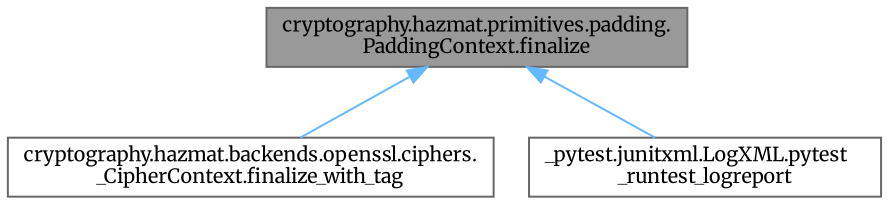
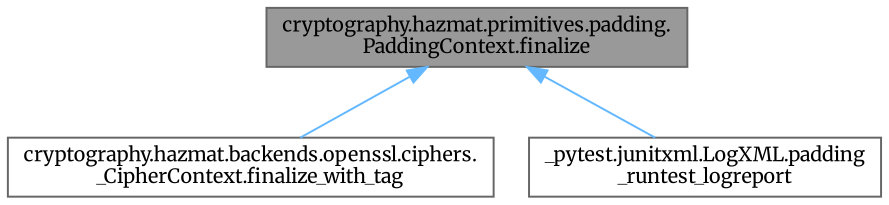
  digraph {
    rankdir=TB
    fontname=Merriweather
    node [color=grey40 fillcolor=white fontname=Merriweather fontsize=10 shape=box style=filled]
    edge [color=steelblue1 dir=back fontname=Merriweather fontsize=10 labelfontname=Helvetica labelfontsize=10 style=solid]
    n1 [color=gray40 fillcolor=grey60 fontcolor=black height=0.2 label="cryptography.hazmat.primitives.padding.\lPaddingContext.finalize" width=0.4]
    n2 [height=0.2 label="cryptography.hazmat.backends.openssl.ciphers.\l_CipherContext.finalize_with_tag" width=0.4]
-   n3 [height=0.2 label="_pytest.junitxml.LogXML.pytest\l_runtest_logreport" width=0.4]
+   n3 [height=0.2 label="_pytest.junitxml.LogXML.padding\l_runtest_logreport" width=0.4]
    n1 -> n2
    n1 -> n3
  }
